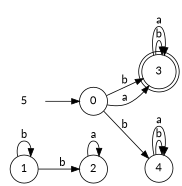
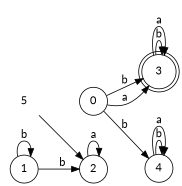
  digraph {
    fontname=Lato
    rankdir=LR
    node [fontname=Lato shape=circle]
    edge [fontname=Lato]
    n1 [label=0]
    n2 [label=3 shape=doublecircle]
    n3 [label=4]
    n4 [label=1]
    n5 [label=2]
    5 [shape=plaintext]
    n1 -> n2 [label=b]
    n1 -> n2 [label=a]
    n1 -> n3 [label=b]
    n2 -> n2 [label=b]
    n2 -> n2 [label=a]
    n3 -> n3 [label=b]
    n3 -> n3 [label=a]
    n4 -> n4 [label=b]
    n4 -> n5 [label=b]
    n5 -> n5 [label=a]
-   5 -> n1
+   5 -> n5
  }
